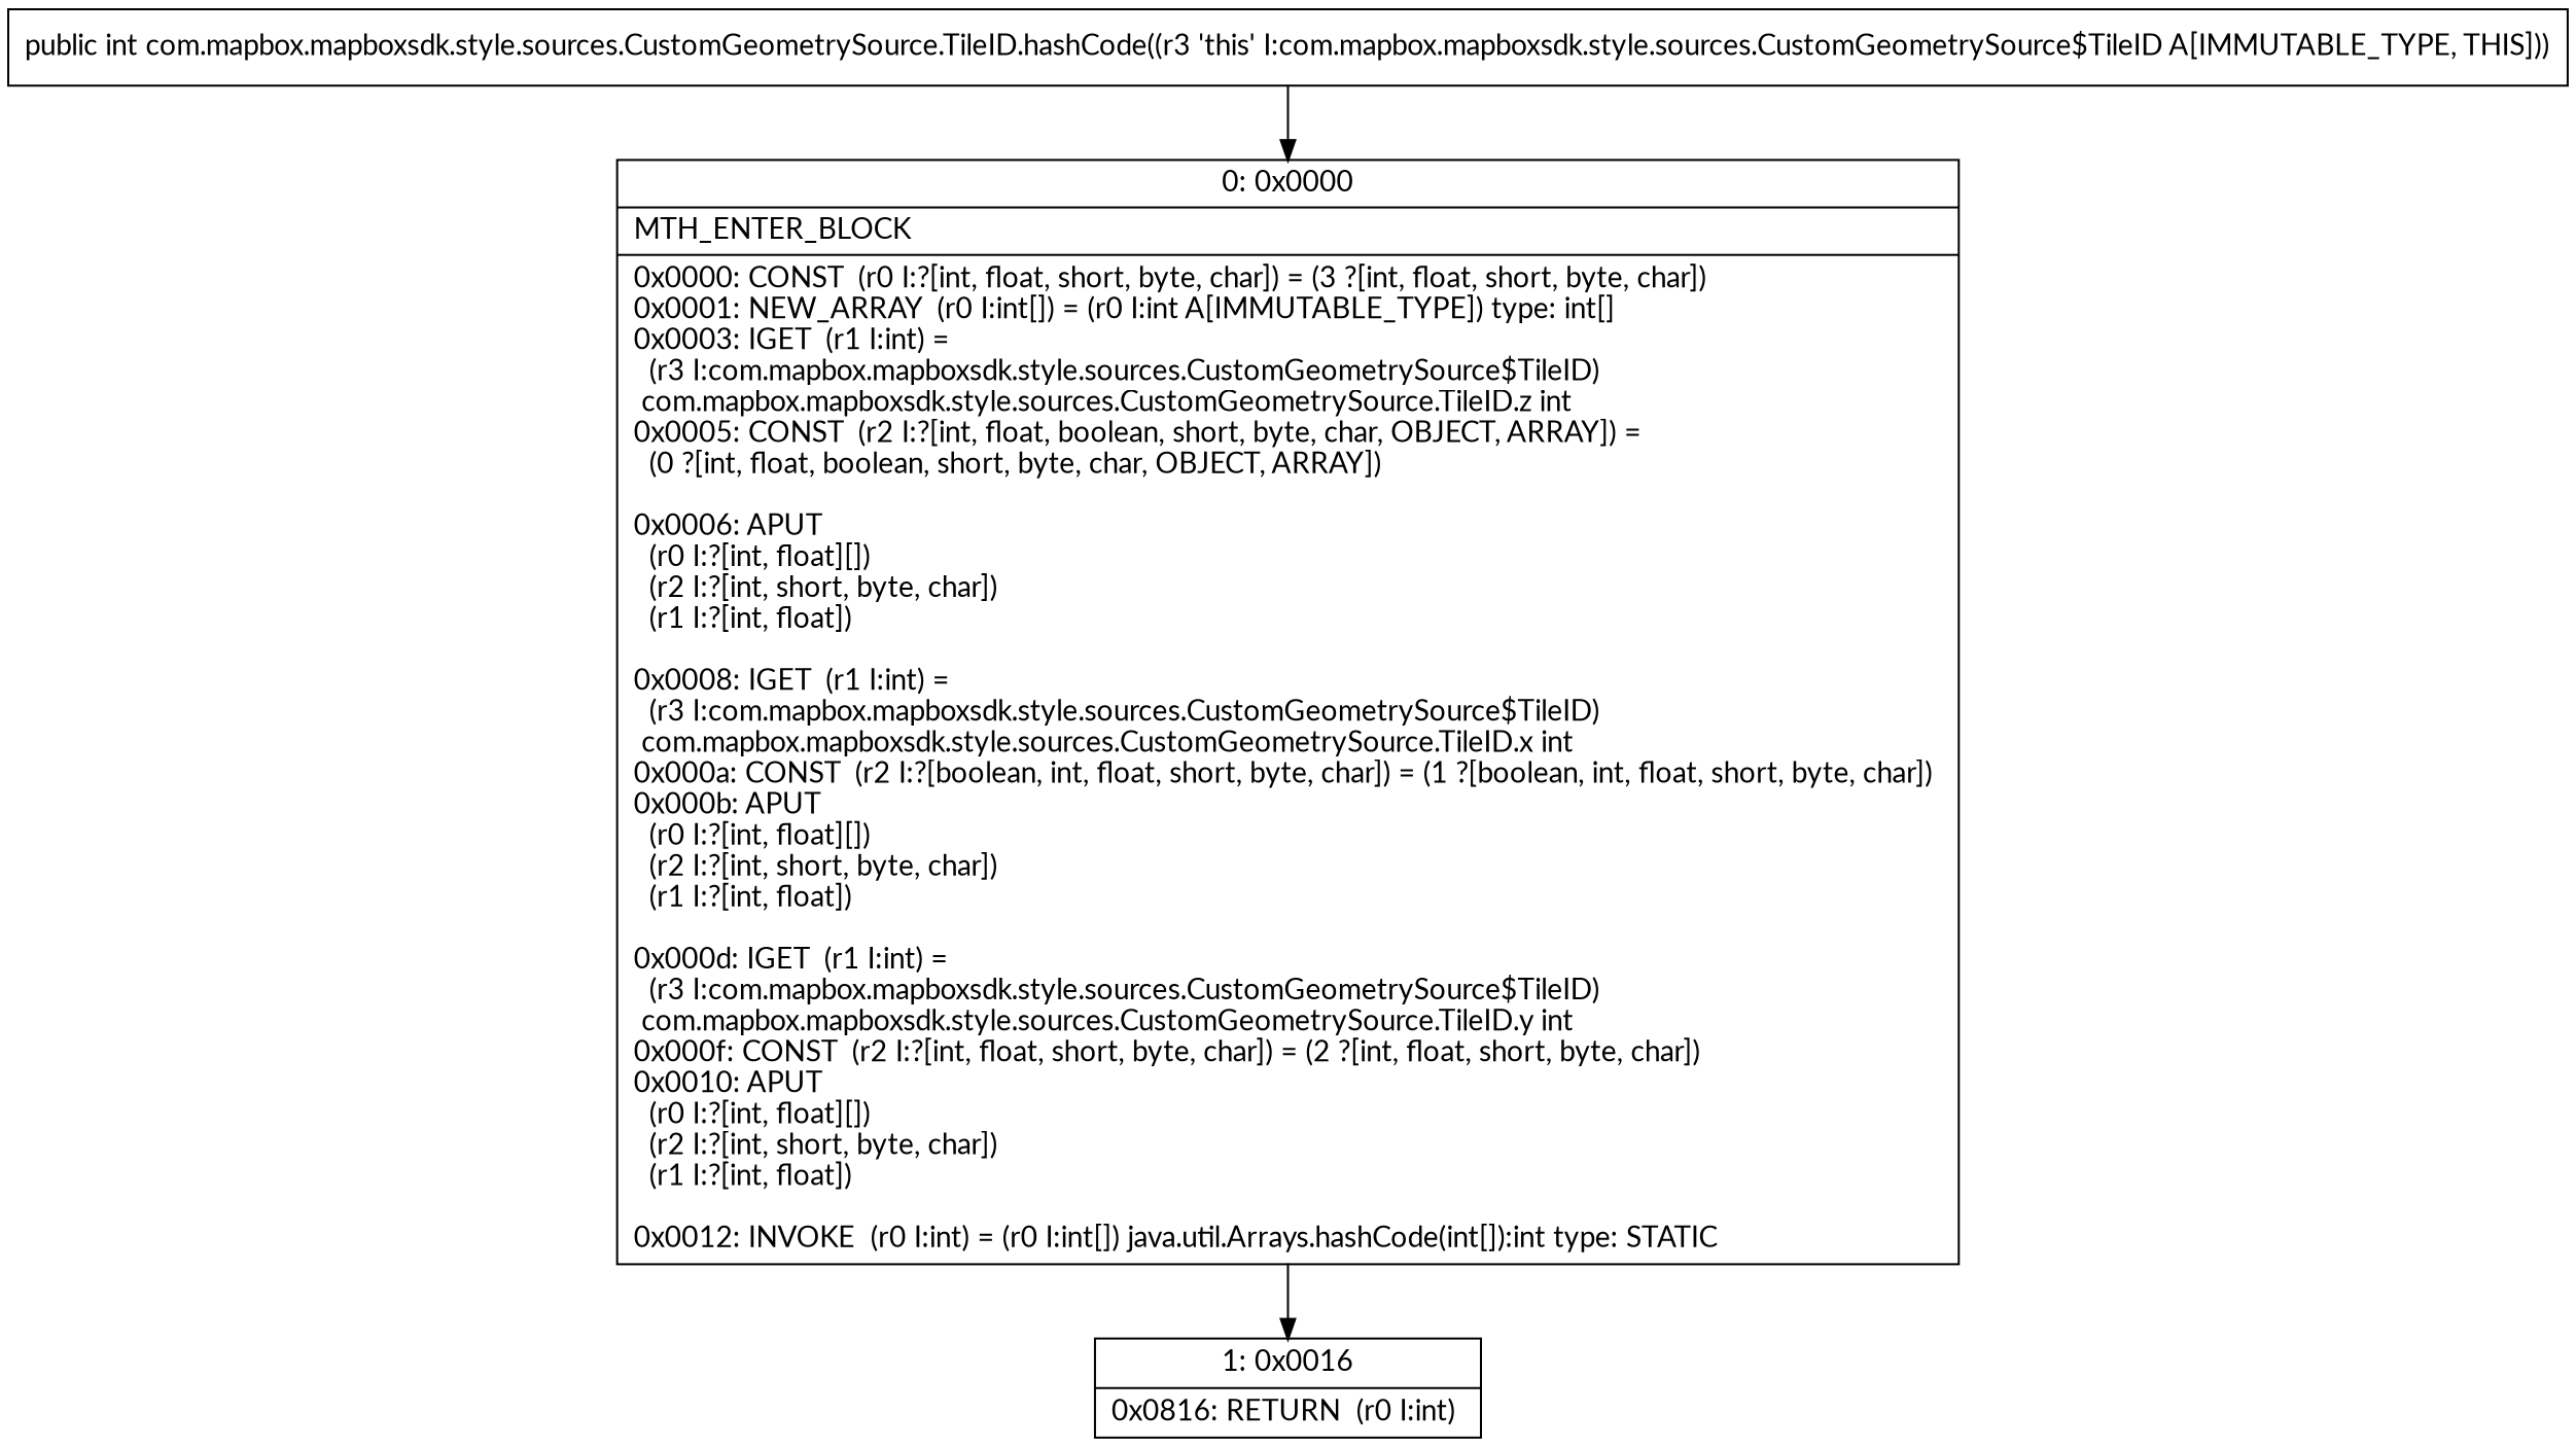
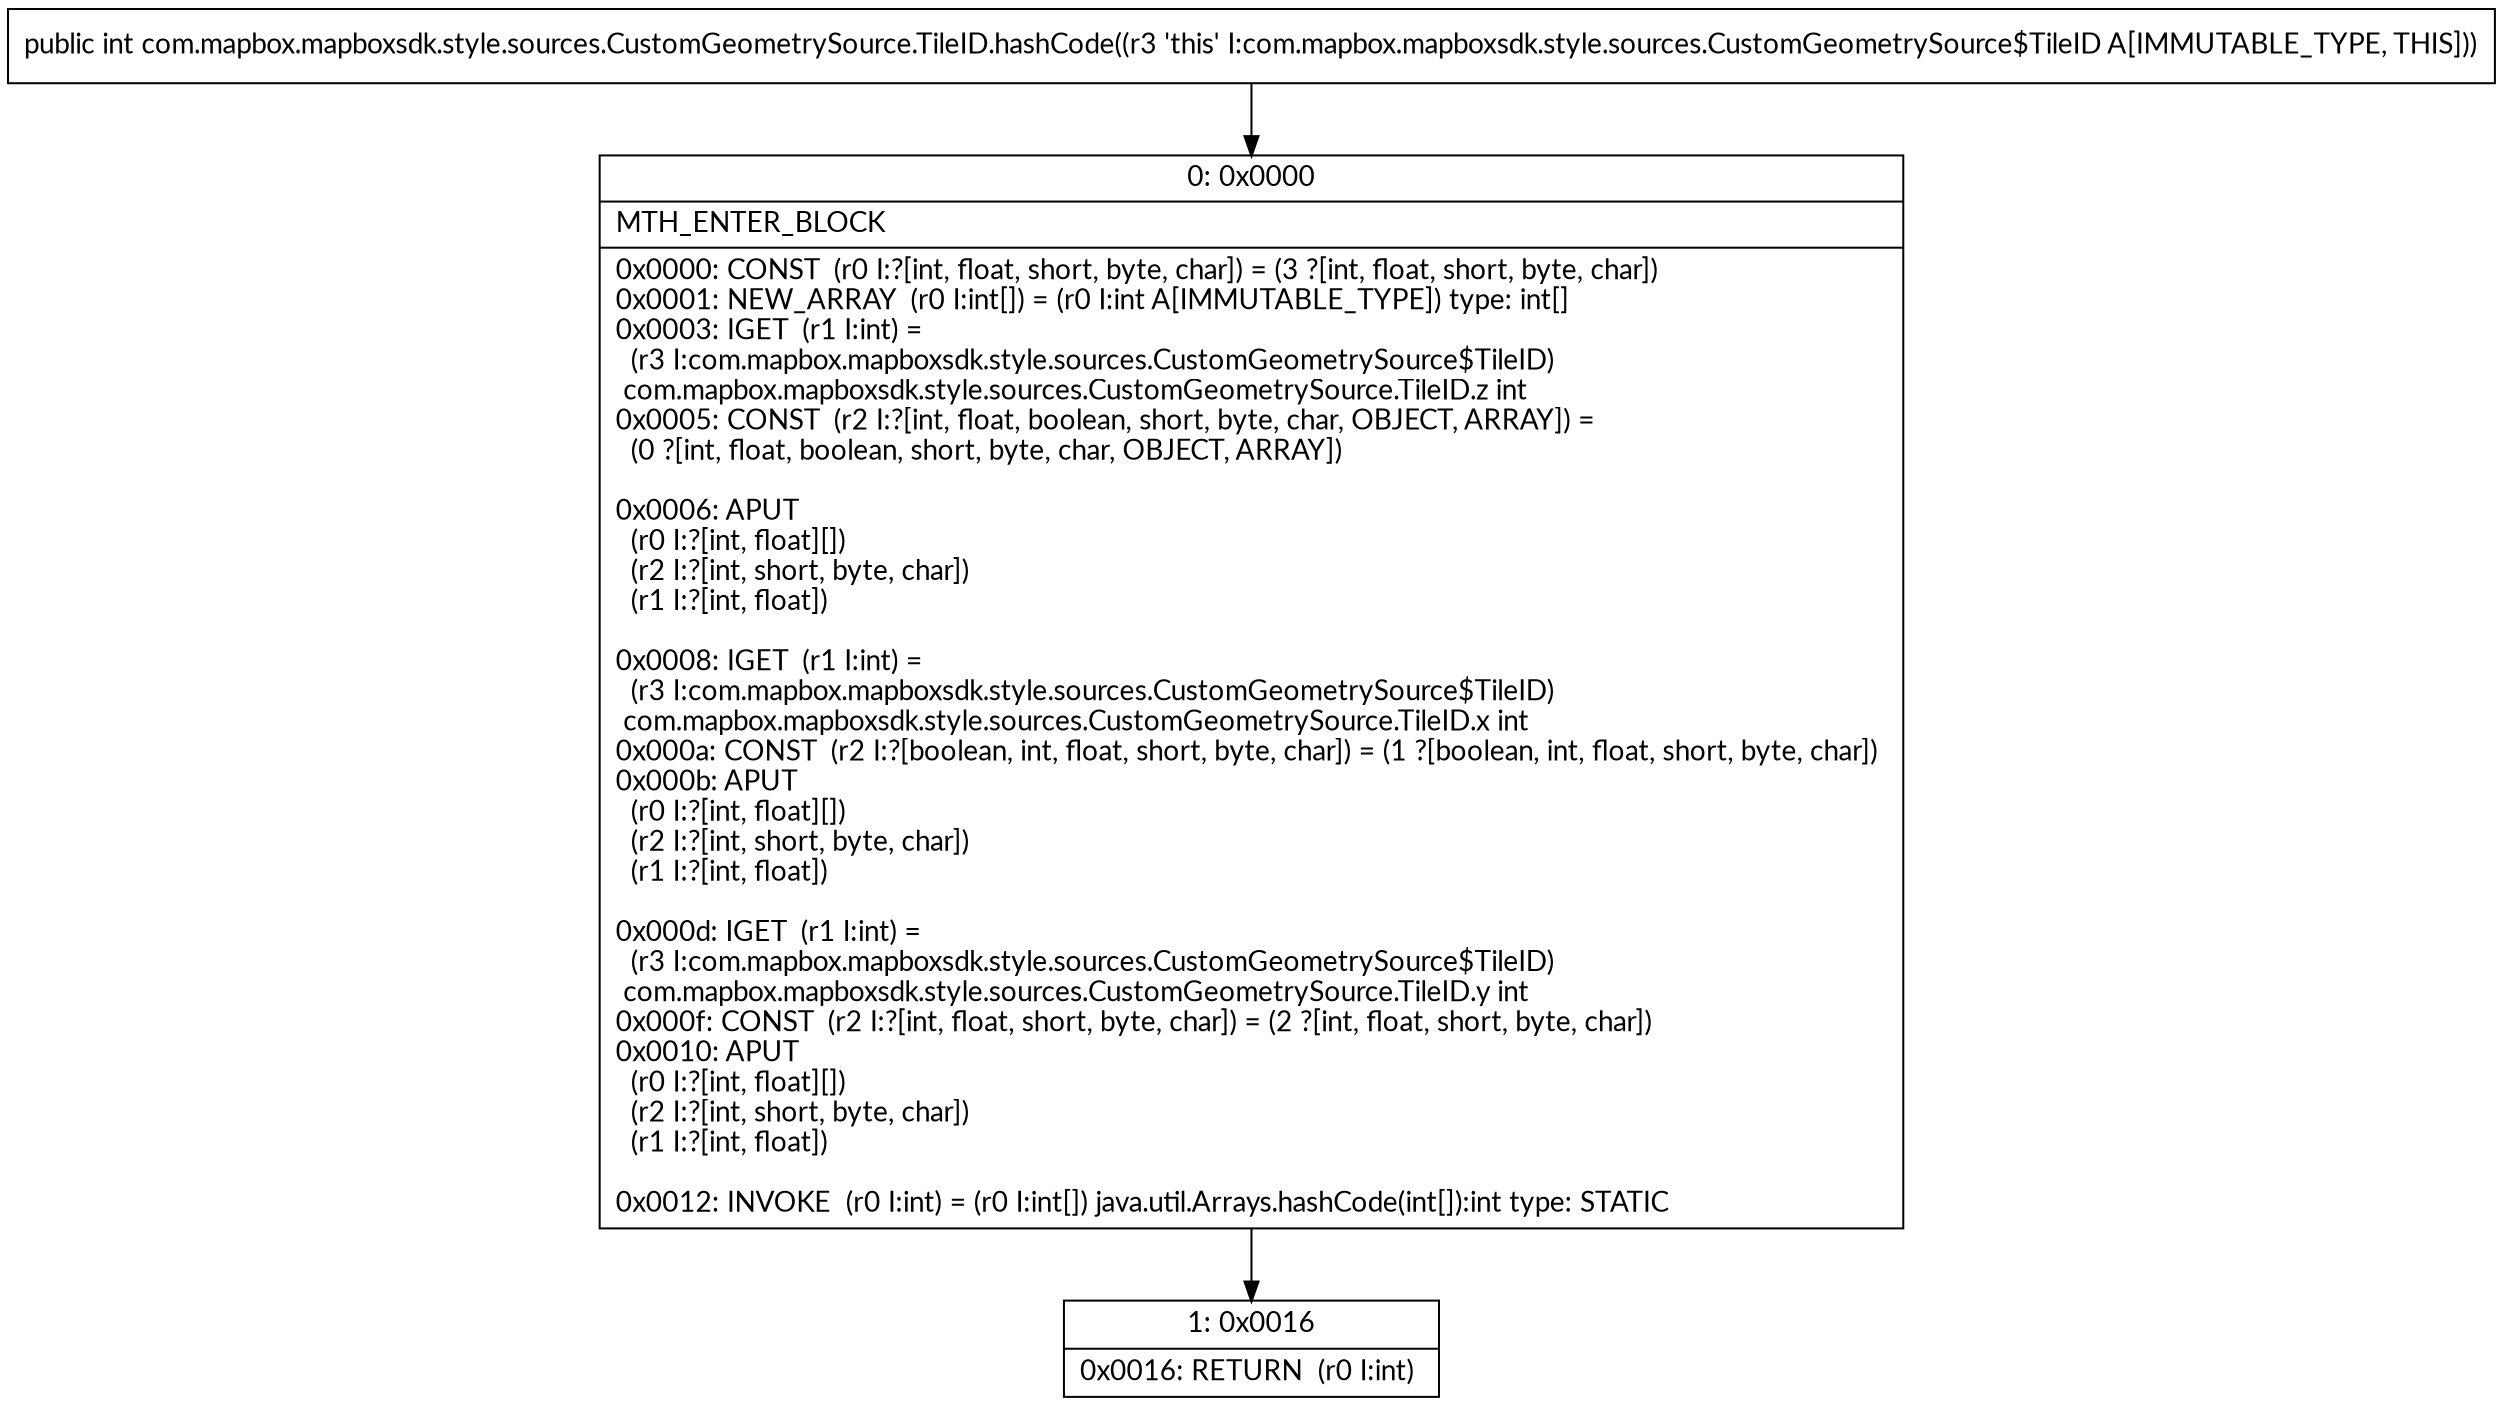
  digraph {
    fontname=Lato
    node [shape=record fontname=Lato]
    edge [fontname=Lato]
    n1 [label="{0\:\ 0x0000|MTH_ENTER_BLOCK\l|0x0000: CONST  (r0 I:?[int, float, short, byte, char]) = (3 ?[int, float, short, byte, char]) \l0x0001: NEW_ARRAY  (r0 I:int[]) = (r0 I:int A[IMMUTABLE_TYPE]) type: int[] \l0x0003: IGET  (r1 I:int) = \l  (r3 I:com.mapbox.mapboxsdk.style.sources.CustomGeometrySource$TileID)\l com.mapbox.mapboxsdk.style.sources.CustomGeometrySource.TileID.z int \l0x0005: CONST  (r2 I:?[int, float, boolean, short, byte, char, OBJECT, ARRAY]) = \l  (0 ?[int, float, boolean, short, byte, char, OBJECT, ARRAY])\l \l0x0006: APUT  \l  (r0 I:?[int, float][])\l  (r2 I:?[int, short, byte, char])\l  (r1 I:?[int, float])\l \l0x0008: IGET  (r1 I:int) = \l  (r3 I:com.mapbox.mapboxsdk.style.sources.CustomGeometrySource$TileID)\l com.mapbox.mapboxsdk.style.sources.CustomGeometrySource.TileID.x int \l0x000a: CONST  (r2 I:?[boolean, int, float, short, byte, char]) = (1 ?[boolean, int, float, short, byte, char]) \l0x000b: APUT  \l  (r0 I:?[int, float][])\l  (r2 I:?[int, short, byte, char])\l  (r1 I:?[int, float])\l \l0x000d: IGET  (r1 I:int) = \l  (r3 I:com.mapbox.mapboxsdk.style.sources.CustomGeometrySource$TileID)\l com.mapbox.mapboxsdk.style.sources.CustomGeometrySource.TileID.y int \l0x000f: CONST  (r2 I:?[int, float, short, byte, char]) = (2 ?[int, float, short, byte, char]) \l0x0010: APUT  \l  (r0 I:?[int, float][])\l  (r2 I:?[int, short, byte, char])\l  (r1 I:?[int, float])\l \l0x0012: INVOKE  (r0 I:int) = (r0 I:int[]) java.util.Arrays.hashCode(int[]):int type: STATIC \l}"]
-   n2 [label="{1\:\ 0x0016|0x0816: RETURN  (r0 I:int) \l}"]
+   n2 [label="{1\:\ 0x0016|0x0016: RETURN  (r0 I:int) \l}"]
    n3 [label="{public int com.mapbox.mapboxsdk.style.sources.CustomGeometrySource.TileID.hashCode((r3 'this' I:com.mapbox.mapboxsdk.style.sources.CustomGeometrySource$TileID A[IMMUTABLE_TYPE, THIS])) }"]
    n1 -> n2
    n3 -> n1
  }
